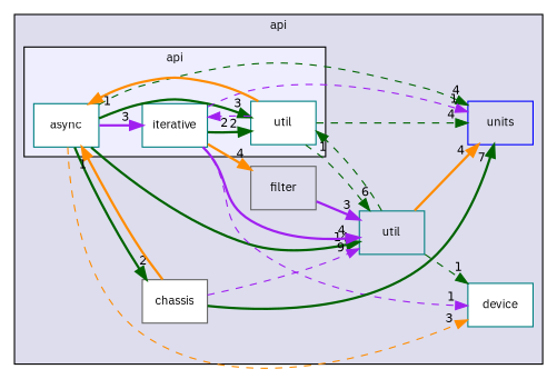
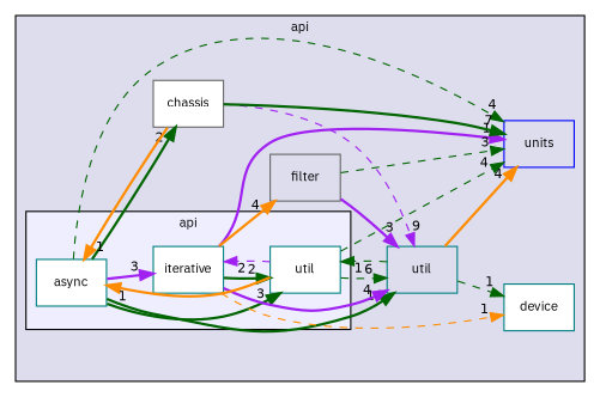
  digraph {
    compound=true
    fontname="IBM Plex Sans"
    rankdir=LR
    node [color=teal fillcolor=white fontname="IBM Plex Sans" fontsize=10 shape=box style=filled]
    edge [color=darkgreen fontname="IBM Plex Sans" headlabel=1 labeldistance=1.5 labelfontname=Helvetica labelfontsize=10 style=bold]
    n1 [label=async]
    n2 [label=iterative]
    n3 [label=util]
    n4 [label=util fillcolor="" style=""]
    n5 [label=device]
    n6 [color=gray40 label=chassis]
    n7 [color=blue label=units fillcolor="" style=""]
    n8 [color=gray40 label=filter fillcolor="" style=""]
    subgraph cluster_1 {
      bgcolor="#ddddee"
      fontsize=10
      label=api
      pencolor=black
      n4
      n5
      n6
      n7
      n8
      subgraph cluster_2 {
        bgcolor="#eeeeff"
        fontsize=10
        label=api
        pencolor=black
        n1
        n2
        n3
      }
    }
    n1 -> n2 [color=purple headlabel=3]
    n1 -> n3 [headlabel=3]
    n1 -> n4 [headlabel=14]
-   n1 -> n5 [color=darkorange headlabel=3 style=dashed]
    n1 -> n6 [headlabel=2]
    n1 -> n7 [headlabel=4 style=dashed]
    n2 -> n3 [headlabel=2]
    n2 -> n4 [color=purple headlabel=4]
-   n2 -> n5 [color=purple style=dashed]
-   n2 -> n7 [color=purple style=dashed]
+   n2 -> n5 [color=darkorange style=dashed]
+   n2 -> n7 [color=purple]
    n2 -> n8 [color=darkorange headlabel=4]
    n3 -> n1 [color=darkorange]
    n3 -> n2 [color=purple headlabel=2 style=dashed]
    n3 -> n4 [headlabel=6 style=dashed]
    n3 -> n7 [headlabel=4 style=dashed]
    n4 -> n3 [style=dashed]
    n4 -> n5 [style=dashed]
    n4 -> n7 [color=darkorange headlabel=4]
    n6 -> n1 [color=darkorange]
    n6 -> n4 [color=purple headlabel=9 style=dashed]
    n6 -> n7 [headlabel=7]
    n8 -> n4 [color=purple headlabel=3]
+   n8 -> n7 [headlabel=3 style=dashed]
  }
